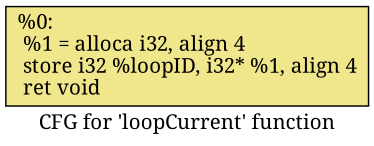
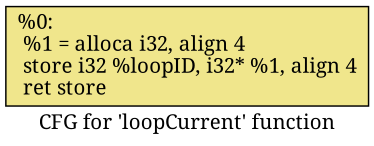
  digraph {
    label="CFG for 'loopCurrent' function"
    fontname="Noto Serif"
-   n1 [label="{%0:\l  %1 = alloca i32, align 4\l  store i32 %loopID, i32* %1, align 4\l  ret void\l}" shape=record style=filled fillcolor=khaki fontname="Noto Serif"]
+   n1 [label="{%0:\l  %1 = alloca i32, align 4\l  store i32 %loopID, i32* %1, align 4\l  ret store\l}" shape=record style=filled fillcolor=khaki fontname="Noto Serif"]
  }
